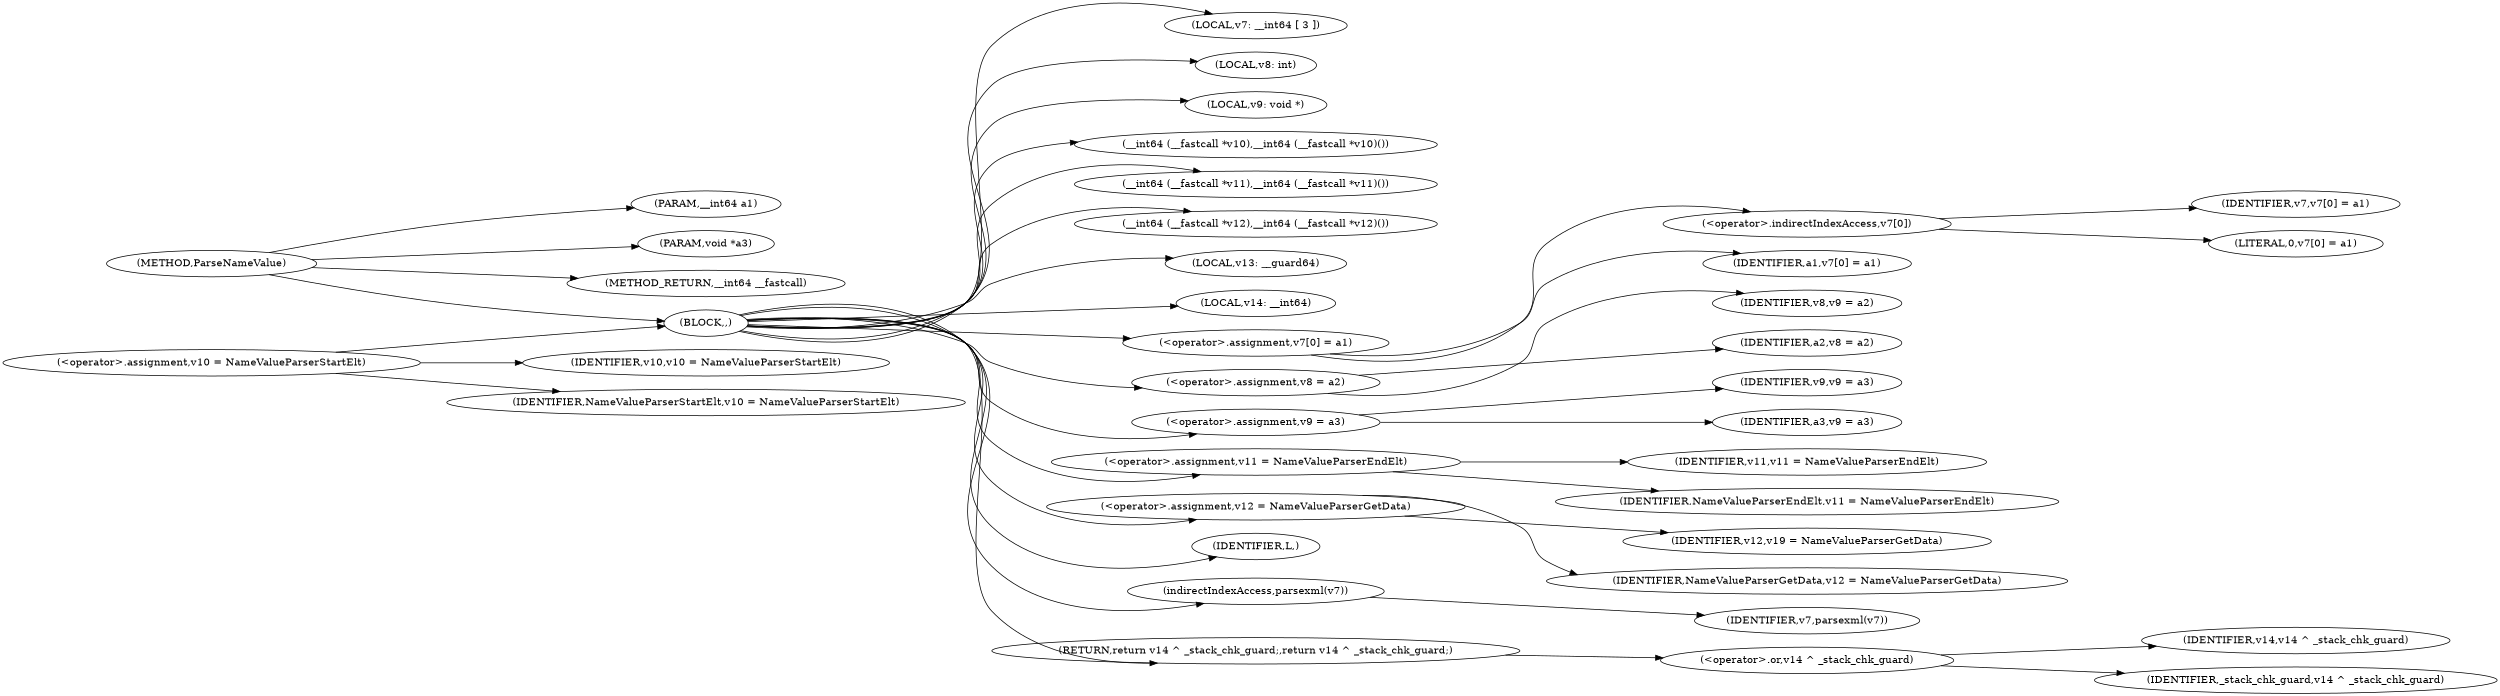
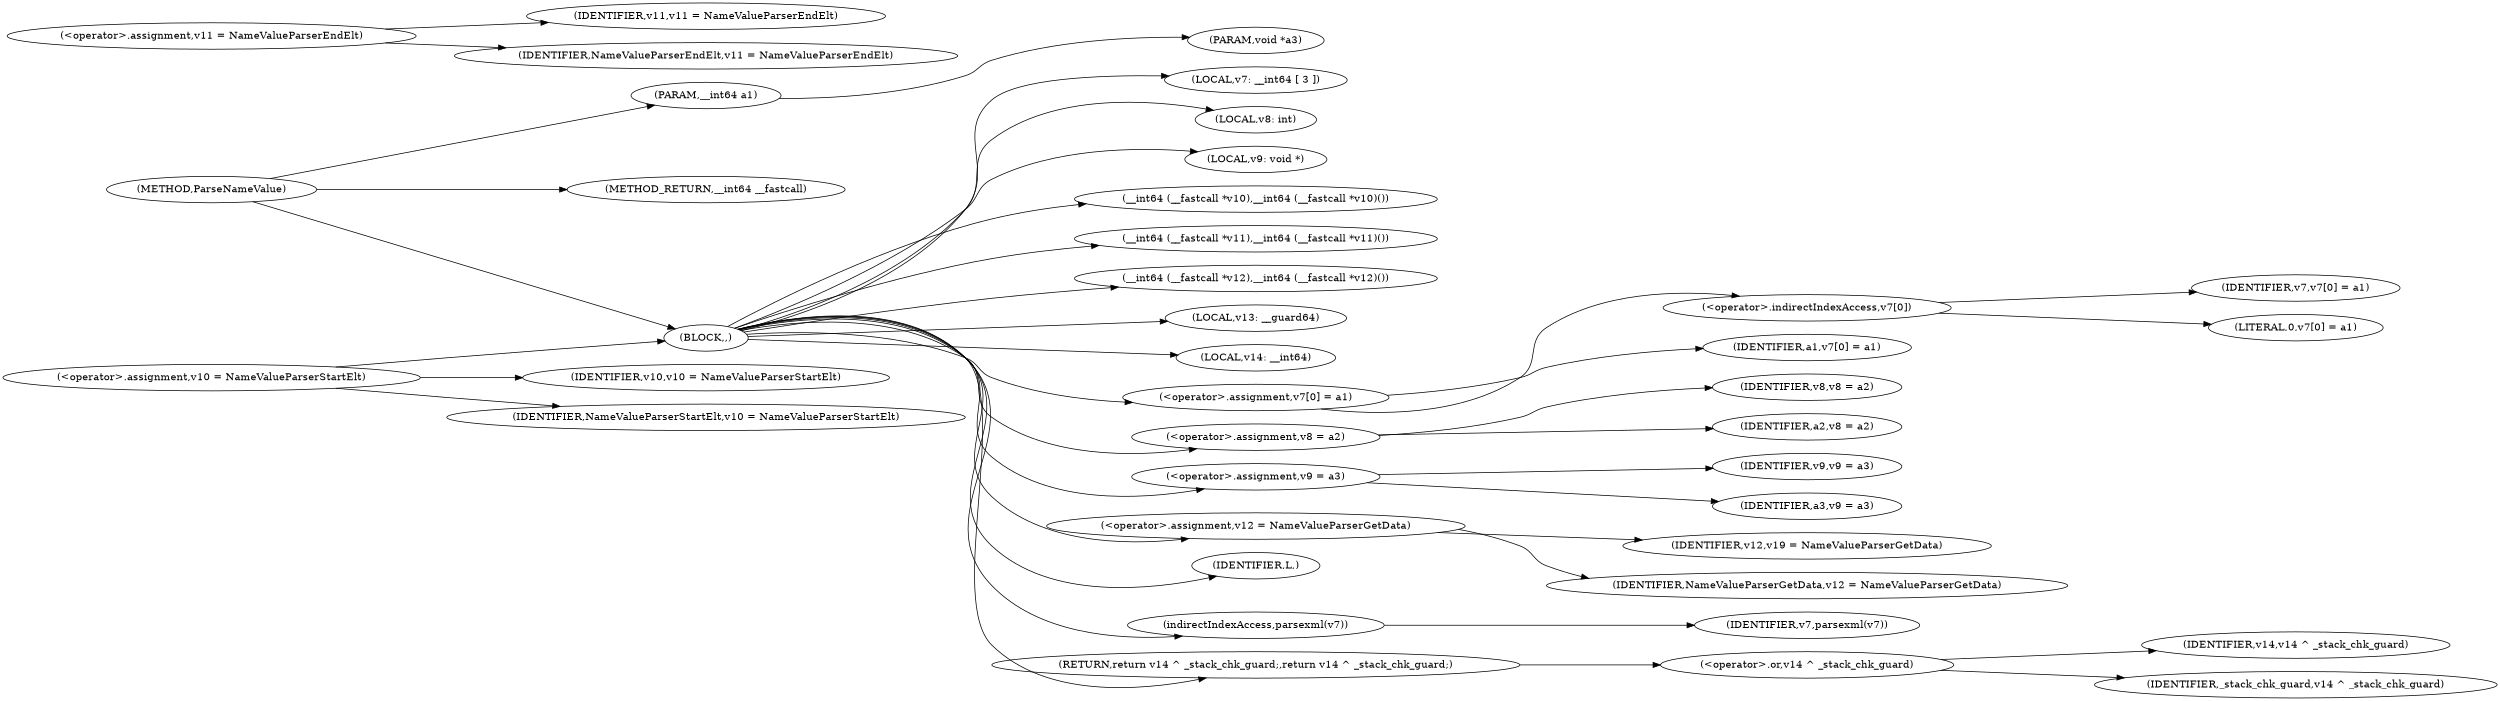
  digraph {
    fontname="DejaVu Serif"
    rankdir=LR
    node [fontname="DejaVu Serif"]
    edge [fontname="DejaVu Serif"]
    n1 [label="(METHOD,ParseNameValue)"]
    n2 [label="(PARAM,__int64 a1)"]
    n3 [label="(PARAM,void *a3)"]
    n4 [label="(BLOCK,,)"]
    n5 [label="(METHOD_RETURN,__int64 __fastcall)"]
    n6 [label="(LOCAL,v7: __int64 [ 3 ])"]
    n7 [label="(LOCAL,v8: int)"]
    n8 [label="(LOCAL,v9: void *)"]
    n9 [label="(__int64 (__fastcall *v10),__int64 (__fastcall *v10)())"]
    n10 [label="(__int64 (__fastcall *v11),__int64 (__fastcall *v11)())"]
    n11 [label="(__int64 (__fastcall *v12),__int64 (__fastcall *v12)())"]
    n12 [label="(LOCAL,v13: __guard64)"]
    n13 [label="(LOCAL,v14: __int64)"]
    n14 [label="(<operator>.assignment,v7[0] = a1)"]
    n15 [label="(<operator>.assignment,v8 = a2)"]
    n16 [label="(<operator>.assignment,v9 = a3)"]
    n17 [label="(<operator>.assignment,v11 = NameValueParserEndElt)"]
    n18 [label="(<operator>.assignment,v12 = NameValueParserGetData)"]
    n19 [label="(IDENTIFIER,L,)"]
    n20 [label="(indirectIndexAccess,parsexml(v7))"]
    n21 [label="(RETURN,return v14 ^ _stack_chk_guard;,return v14 ^ _stack_chk_guard;)"]
    n22 [label="(<operator>.indirectIndexAccess,v7[0])"]
    n23 [label="(IDENTIFIER,a1,v7[0] = a1)"]
-   n24 [label="(IDENTIFIER,v8,v9 = a2)"]
+   n24 [label="(IDENTIFIER,v8,v8 = a2)"]
    n25 [label="(IDENTIFIER,a2,v8 = a2)"]
    n26 [label="(IDENTIFIER,v9,v9 = a3)"]
    n27 [label="(IDENTIFIER,a3,v9 = a3)"]
    n28 [label="(<operator>.assignment,v10 = NameValueParserStartElt)"]
    n29 [label="(IDENTIFIER,v10,v10 = NameValueParserStartElt)"]
    n30 [label="(IDENTIFIER,NameValueParserStartElt,v10 = NameValueParserStartElt)"]
    n31 [label="(IDENTIFIER,v11,v11 = NameValueParserEndElt)"]
    n32 [label="(IDENTIFIER,NameValueParserEndElt,v11 = NameValueParserEndElt)"]
    n33 [label="(IDENTIFIER,v12,v19 = NameValueParserGetData)"]
    n34 [label="(IDENTIFIER,NameValueParserGetData,v12 = NameValueParserGetData)"]
    n35 [label="(IDENTIFIER,v7,parsexml(v7))"]
    n36 [label="(<operator>.or,v14 ^ _stack_chk_guard)"]
    n37 [label="(IDENTIFIER,v7,v7[0] = a1)"]
    n38 [label="(LITERAL,0,v7[0] = a1)"]
    n39 [label="(IDENTIFIER,v14,v14 ^ _stack_chk_guard)"]
    n40 [label="(IDENTIFIER,_stack_chk_guard,v14 ^ _stack_chk_guard)"]
    n1 -> n2
-   n1 -> n3
+   n2 -> n3
    n1 -> n4
    n1 -> n5
    n4 -> n6
    n4 -> n7
    n4 -> n8
    n4 -> n9
    n4 -> n10
    n4 -> n11
    n4 -> n12
    n4 -> n13
    n4 -> n14
    n4 -> n15
    n4 -> n16
-   n4 -> n17
    n4 -> n18
    n4 -> n19
    n4 -> n20
    n4 -> n21
    n14 -> n22
    n14 -> n23
    n15 -> n24
    n15 -> n25
    n16 -> n26
    n16 -> n27
    n17 -> n31
    n17 -> n32
    n18 -> n33
    n18 -> n34
    n20 -> n35
    n21 -> n36
    n22 -> n37
    n22 -> n38
    n28 -> n4
    n28 -> n29
    n28 -> n30
    n36 -> n39
    n36 -> n40
  }
